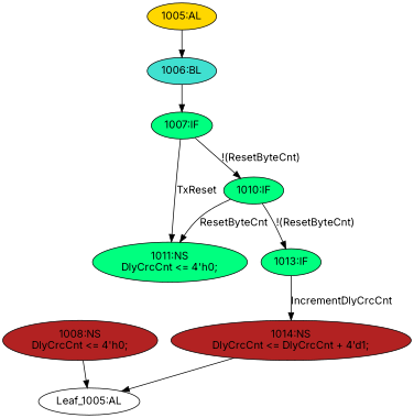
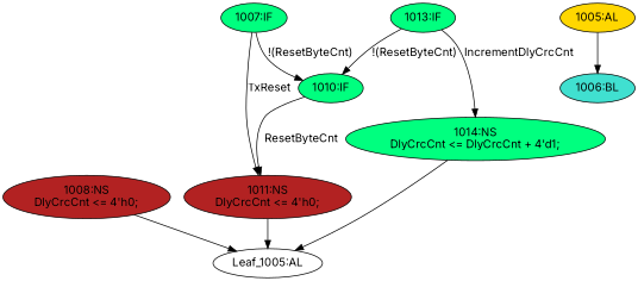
  strict digraph {
    fontname=Inter
    node [fillcolor=firebrick fontname=Inter statements="[]" style=filled typ=NonblockingSubstitution]
    edge [cond="[]" fontname=Inter lineno=None]
    n1 [ast="<pyverilog.vparser.ast.NonblockingSubstitution object at 0x7f37fb679cd0>" label="1008:NS\nDlyCrcCnt <= 4'h0;" statements="[<pyverilog.vparser.ast.NonblockingSubstitution object at 0x7f37fb679cd0>]"]
    n2 [def_var="['DlyCrcCnt']" label="Leaf_1005:AL" fillcolor="" statements="" style="" typ=""]
-   n3 [ast="<pyverilog.vparser.ast.NonblockingSubstitution object at 0x7f37fb679e10>" fillcolor=springgreen label="1011:NS\nDlyCrcCnt <= 4'h0;" statements="[<pyverilog.vparser.ast.NonblockingSubstitution object at 0x7f37fb679e10>]"]
+   n3 [ast="<pyverilog.vparser.ast.NonblockingSubstitution object at 0x7f37fb679e10>" label="1011:NS\nDlyCrcCnt <= 4'h0;" statements="[<pyverilog.vparser.ast.NonblockingSubstitution object at 0x7f37fb679e10>]"]
    n4 [ast="<pyverilog.vparser.ast.Block object at 0x7f37fb679f50>" fillcolor=turquoise label="1006:BL" typ=Block]
    n5 [ast="<pyverilog.vparser.ast.IfStatement object at 0x7f37fb679f90>" fillcolor=springgreen label="1007:IF" typ=IfStatement]
    n6 [ast="<pyverilog.vparser.ast.IfStatement object at 0x7f37fb679fd0>" fillcolor=springgreen label="1010:IF" typ=IfStatement]
    n7 [ast="<pyverilog.vparser.ast.IfStatement object at 0x7f37fb67a050>" fillcolor=springgreen label="1013:IF" typ=IfStatement]
    n8 [ast="<pyverilog.vparser.ast.Always object at 0x7f37fb67a390>" clk_sens=True fillcolor=gold label="1005:AL" sens="['MTxClk', 'TxReset']" typ=Always use_var="['IncrementDlyCrcCnt', 'DlyCrcCnt', 'ResetByteCnt', 'TxReset']"]
-   n9 [ast="<pyverilog.vparser.ast.NonblockingSubstitution object at 0x7f37fb67a090>" label="1014:NS\nDlyCrcCnt <= DlyCrcCnt + 4'd1;" statements="[<pyverilog.vparser.ast.NonblockingSubstitution object at 0x7f37fb67a090>]"]
+   n9 [ast="<pyverilog.vparser.ast.NonblockingSubstitution object at 0x7f37fb67a090>" fillcolor=springgreen label="1014:NS\nDlyCrcCnt <= DlyCrcCnt + 4'd1;" statements="[<pyverilog.vparser.ast.NonblockingSubstitution object at 0x7f37fb67a090>]"]
    n1 -> n2
-   n4 -> n5
+   n3 -> n2
    n5 -> n3 [cond="['TxReset']" label=TxReset lineno=1007]
    n5 -> n6 [cond="['TxReset']" label="!(ResetByteCnt)" lineno=1007]
    n6 -> n3 [cond="['ResetByteCnt']" label=ResetByteCnt lineno=1010]
-   n6 -> n7 [cond="['ResetByteCnt']" label="!(ResetByteCnt)" lineno=1010]
+   n7 -> n6 [cond="['ResetByteCnt']" label="!(ResetByteCnt)" lineno=1010]
    n7 -> n9 [cond="['IncrementDlyCrcCnt']" label=IncrementDlyCrcCnt lineno=1013]
    n8 -> n4
    n9 -> n2
  }
